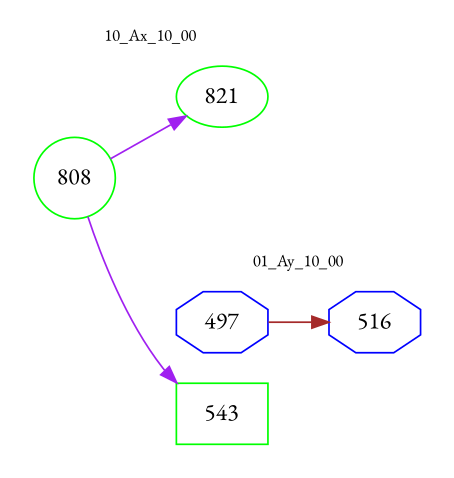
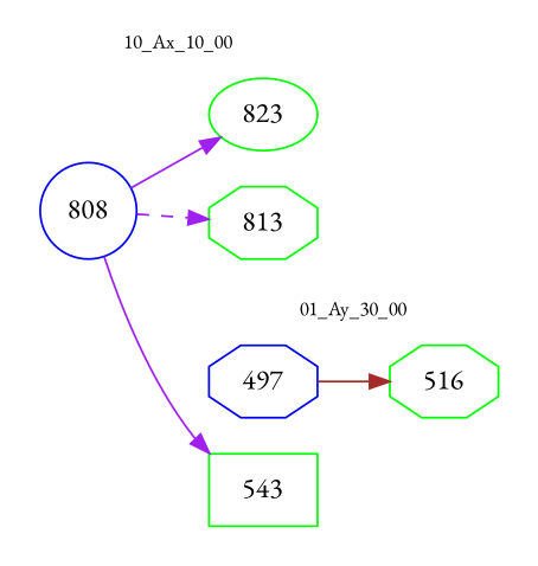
  digraph {
    fontname="EB Garamond"
    rankdir=LR
    node [color=green fontname="EB Garamond" shape=octagon]
    edge [color=purple fontname="EB Garamond" style=solid]
    n1 [color=blue label=497]
-   n2 [color=blue label=516]
+   n2 [label=516]
    n3 [label=543 shape=box]
-   n4 [label=808 shape=circle]
-   n6 [label=821 shape=ellipse]
+   n4 [color=blue label=808 shape=circle]
+   n5 [label=813]
+   n6 [label=823 shape=ellipse]
    subgraph cluster_1 {
      color=white
      fontsize=10
-     label="01_Ay_10_00"
+     label="01_Ay_30_00"
      n1
      n2
      n3
    }
    subgraph cluster_2 {
      color=white
      fontsize=10
      label="10_Ax_10_00"
      n4
+     n5
      n6
    }
    n1 -> n2 [color=brown]
    n4 -> n3
+   n4 -> n5 [style=dashed]
    n4 -> n6
  }
